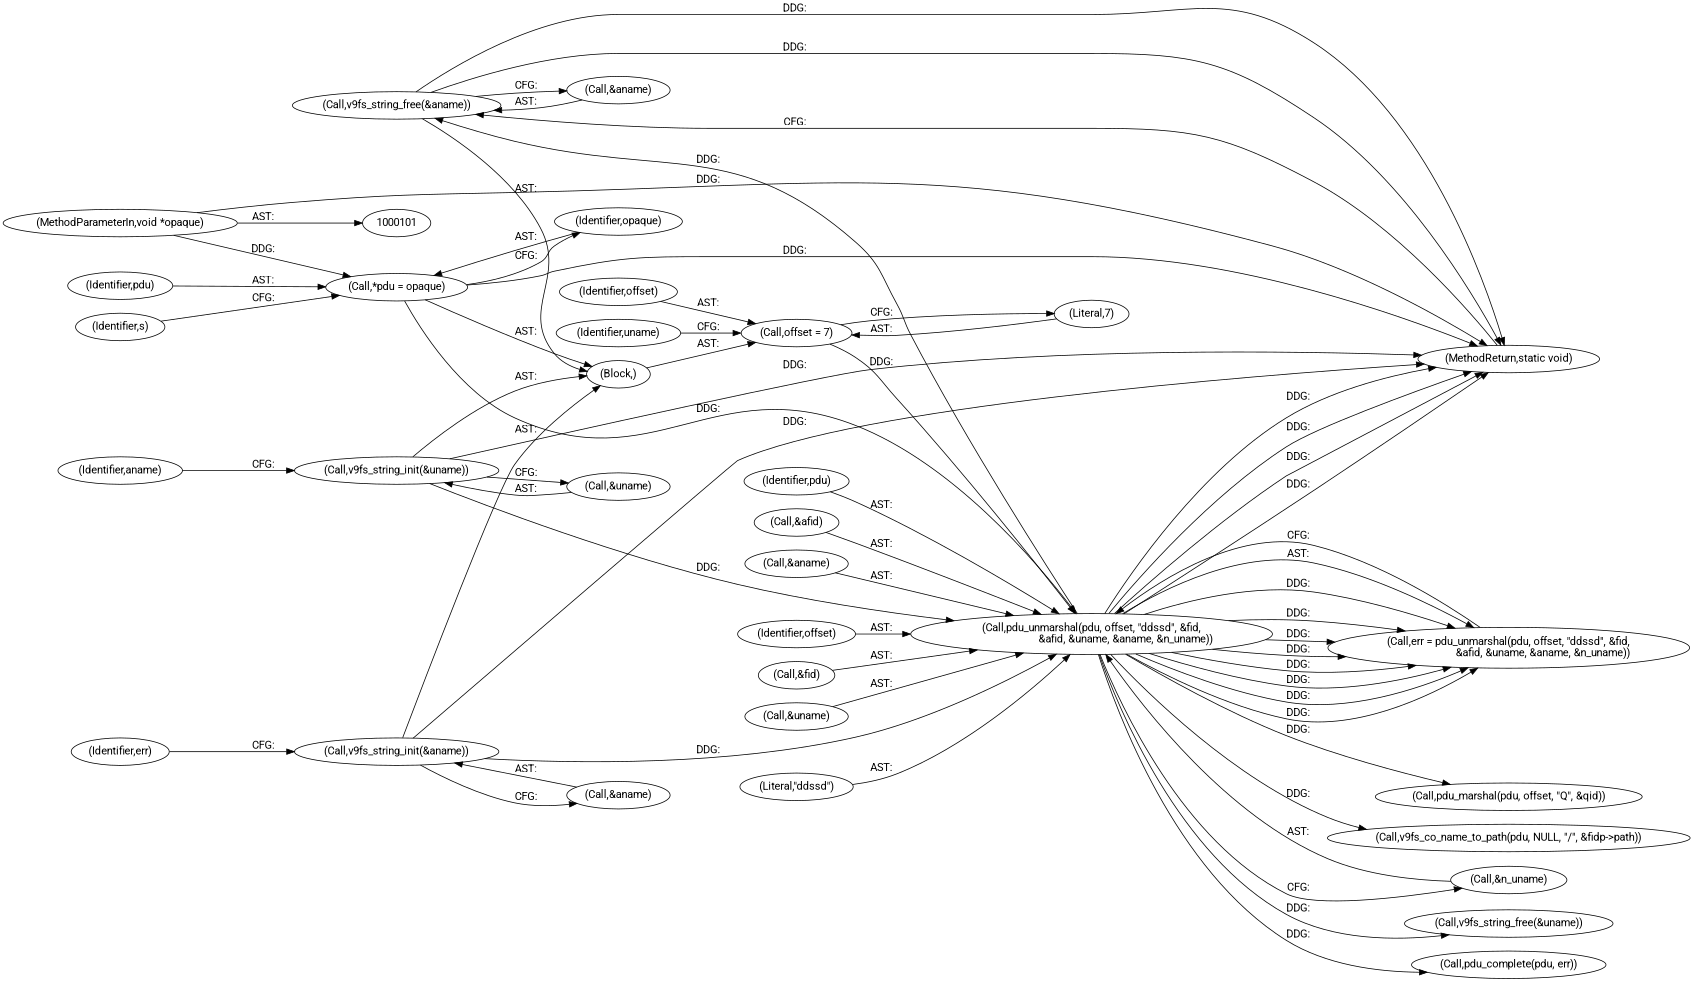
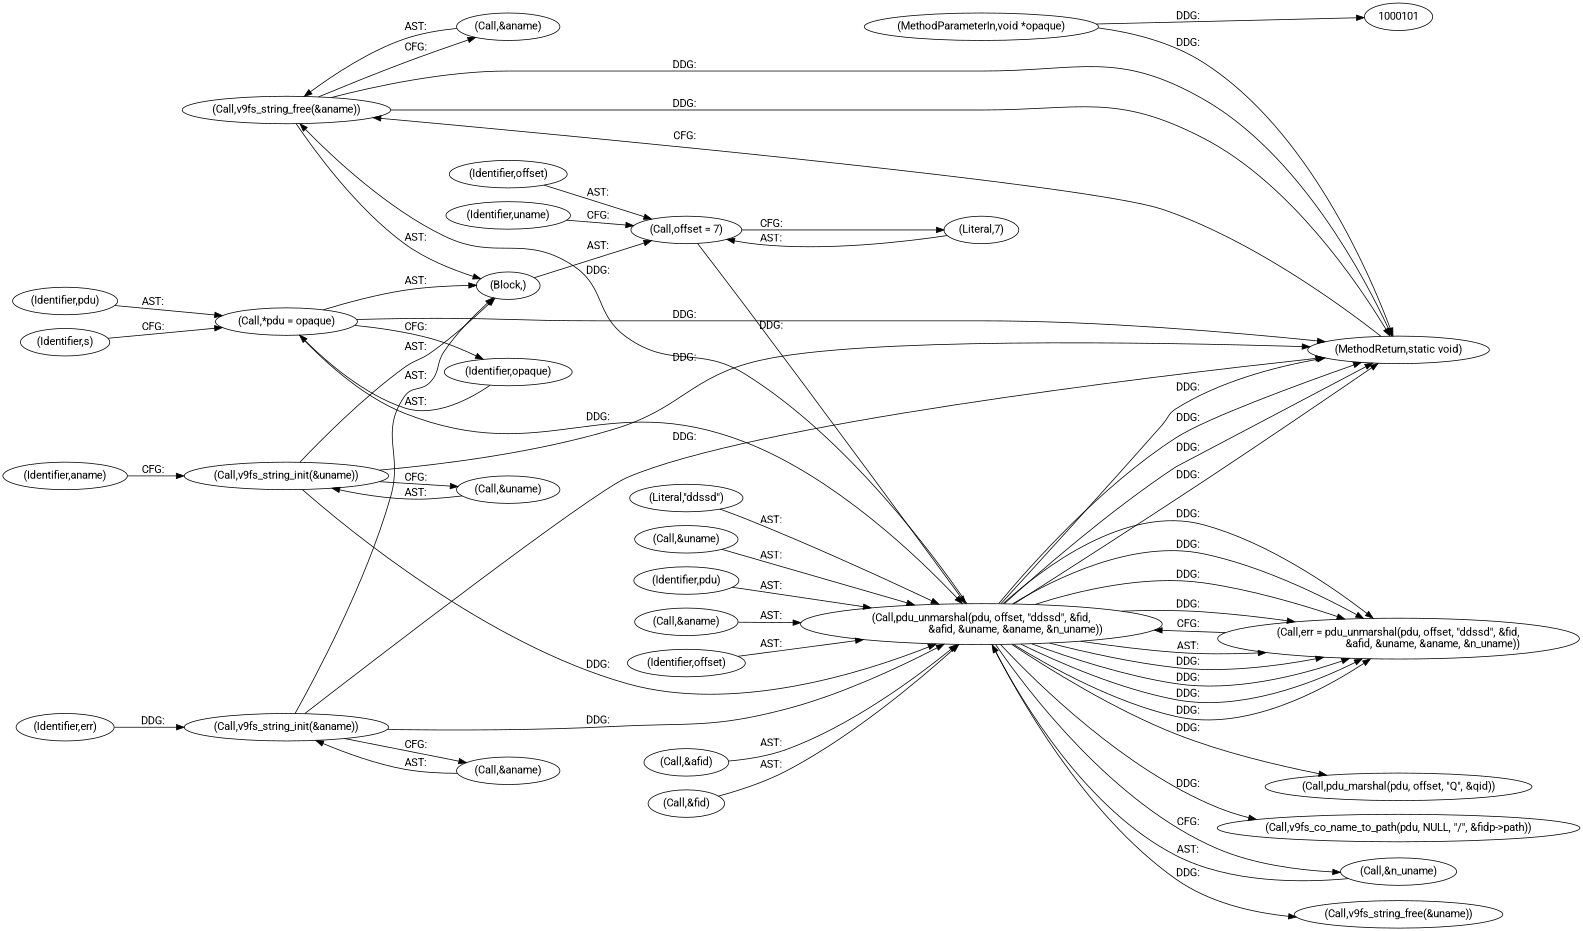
  digraph {
    fontname=Roboto
    rankdir=LR
    node [fontname=Roboto]
    edge [fontname=Roboto]
    n1 [label="(Call,v9fs_string_free(&aname))"]
    n2 [label="(MethodReturn,static void)"]
    n3 [label="(Call,&aname)"]
    n4 [label="(Block,)"]
    n5 [label="(Call,offset = 7)"]
    n6 [label="(Call,pdu_unmarshal(pdu, offset, \"ddssd\", &fid,\n                        &afid, &uname, &aname, &n_uname))"]
    n7 [label="(Call,v9fs_co_name_to_path(pdu, NULL, \"/\", &fidp->path))"]
    n8 [label="(Call,&n_uname)"]
    n9 [label="(Call,v9fs_string_free(&uname))"]
-   n10 [label="(Call,pdu_complete(pdu, err))"]
    n11 [label="(Call,err = pdu_unmarshal(pdu, offset, \"ddssd\", &fid,\n                        &afid, &uname, &aname, &n_uname))"]
    n12 [label="(Call,pdu_marshal(pdu, offset, \"Q\", &qid))"]
    n13 [label="(Call,*pdu = opaque)"]
    n14 [label="(Identifier,opaque)"]
    n15 [label="(MethodParameterIn,void *opaque)"]
    1000101
    n17 [label="(Literal,7)"]
    n18 [label="(Call,v9fs_string_init(&uname))"]
    n19 [label="(Call,&uname)"]
    n20 [label="(Call,v9fs_string_init(&aname))"]
    n21 [label="(Call,&aname)"]
    n22 [label="(Call,&afid)"]
    n23 [label="(Identifier,pdu)"]
    n24 [label="(Identifier,offset)"]
    n25 [label="(Call,&aname)"]
    n26 [label="(Identifier,uname)"]
    n27 [label="(Identifier,err)"]
    n28 [label="(Identifier,s)"]
    n29 [label="(Identifier,aname)"]
    n30 [label="(Identifier,offset)"]
    n31 [label="(Call,&fid)"]
    n32 [label="(Literal,\"ddssd\")"]
    n33 [label="(Call,&uname)"]
    n34 [label="(Identifier,pdu)"]
    n1 -> n2 [label="DDG: "]
    n1 -> n2 [label="DDG: "]
    n1 -> n3 [label="CFG: "]
    n1 -> n4 [label="AST: "]
    n2 -> n1 [label="CFG: "]
    n3 -> n1 [label="AST: "]
    n4 -> n5 [label="AST: "]
    n5 -> n6 [label="DDG: "]
    n5 -> n17 [label="CFG: "]
    n6 -> n1 [label="DDG: "]
    n6 -> n2 [label="DDG: "]
    n6 -> n2 [label="DDG: "]
    n6 -> n2 [label="DDG: "]
    n6 -> n2 [label="DDG: "]
    n6 -> n7 [label="DDG: "]
    n6 -> n8 [label="CFG: "]
    n6 -> n9 [label="DDG: "]
-   n6 -> n10 [label="DDG: "]
    n6 -> n11 [label="AST: "]
    n6 -> n11 [label="DDG: "]
    n6 -> n11 [label="DDG: "]
    n6 -> n11 [label="DDG: "]
    n6 -> n11 [label="DDG: "]
    n6 -> n11 [label="DDG: "]
    n6 -> n11 [label="DDG: "]
    n6 -> n11 [label="DDG: "]
    n6 -> n11 [label="DDG: "]
    n6 -> n12 [label="DDG: "]
    n8 -> n6 [label="AST: "]
    n11 -> n6 [label="CFG: "]
    n13 -> n2 [label="DDG: "]
    n13 -> n4 [label="AST: "]
    n13 -> n6 [label="DDG: "]
    n13 -> n14 [label="CFG: "]
    n14 -> n13 [label="AST: "]
    n15 -> n2 [label="DDG: "]
-   n15 -> n13 [label="DDG: "]
-   n15 -> 1000101 [label="AST: "]
+   n15 -> 1000101 [label="DDG: "]
    n17 -> n5 [label="AST: "]
    n18 -> n2 [label="DDG: "]
    n18 -> n4 [label="AST: "]
    n18 -> n6 [label="DDG: "]
    n18 -> n19 [label="CFG: "]
    n19 -> n18 [label="AST: "]
    n20 -> n2 [label="DDG: "]
    n20 -> n4 [label="AST: "]
    n20 -> n6 [label="DDG: "]
    n20 -> n21 [label="CFG: "]
    n21 -> n20 [label="AST: "]
    n22 -> n6 [label="AST: "]
    n23 -> n13 [label="AST: "]
    n24 -> n5 [label="AST: "]
    n25 -> n6 [label="AST: "]
    n26 -> n5 [label="CFG: "]
-   n27 -> n20 [label="CFG: "]
+   n27 -> n20 [label="DDG: "]
    n28 -> n13 [label="CFG: "]
    n29 -> n18 [label="CFG: "]
    n30 -> n6 [label="AST: "]
    n31 -> n6 [label="AST: "]
    n32 -> n6 [label="AST: "]
    n33 -> n6 [label="AST: "]
    n34 -> n6 [label="AST: "]
  }
